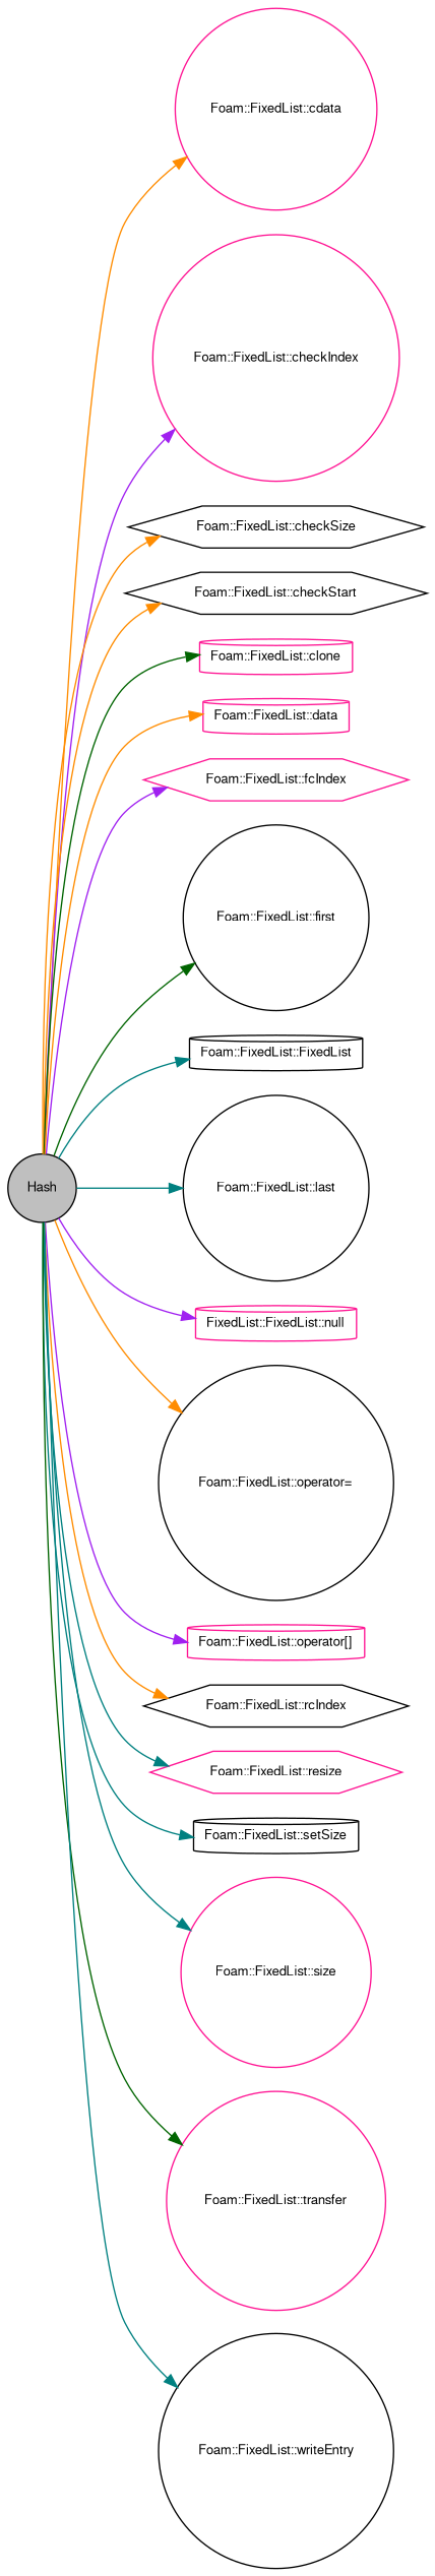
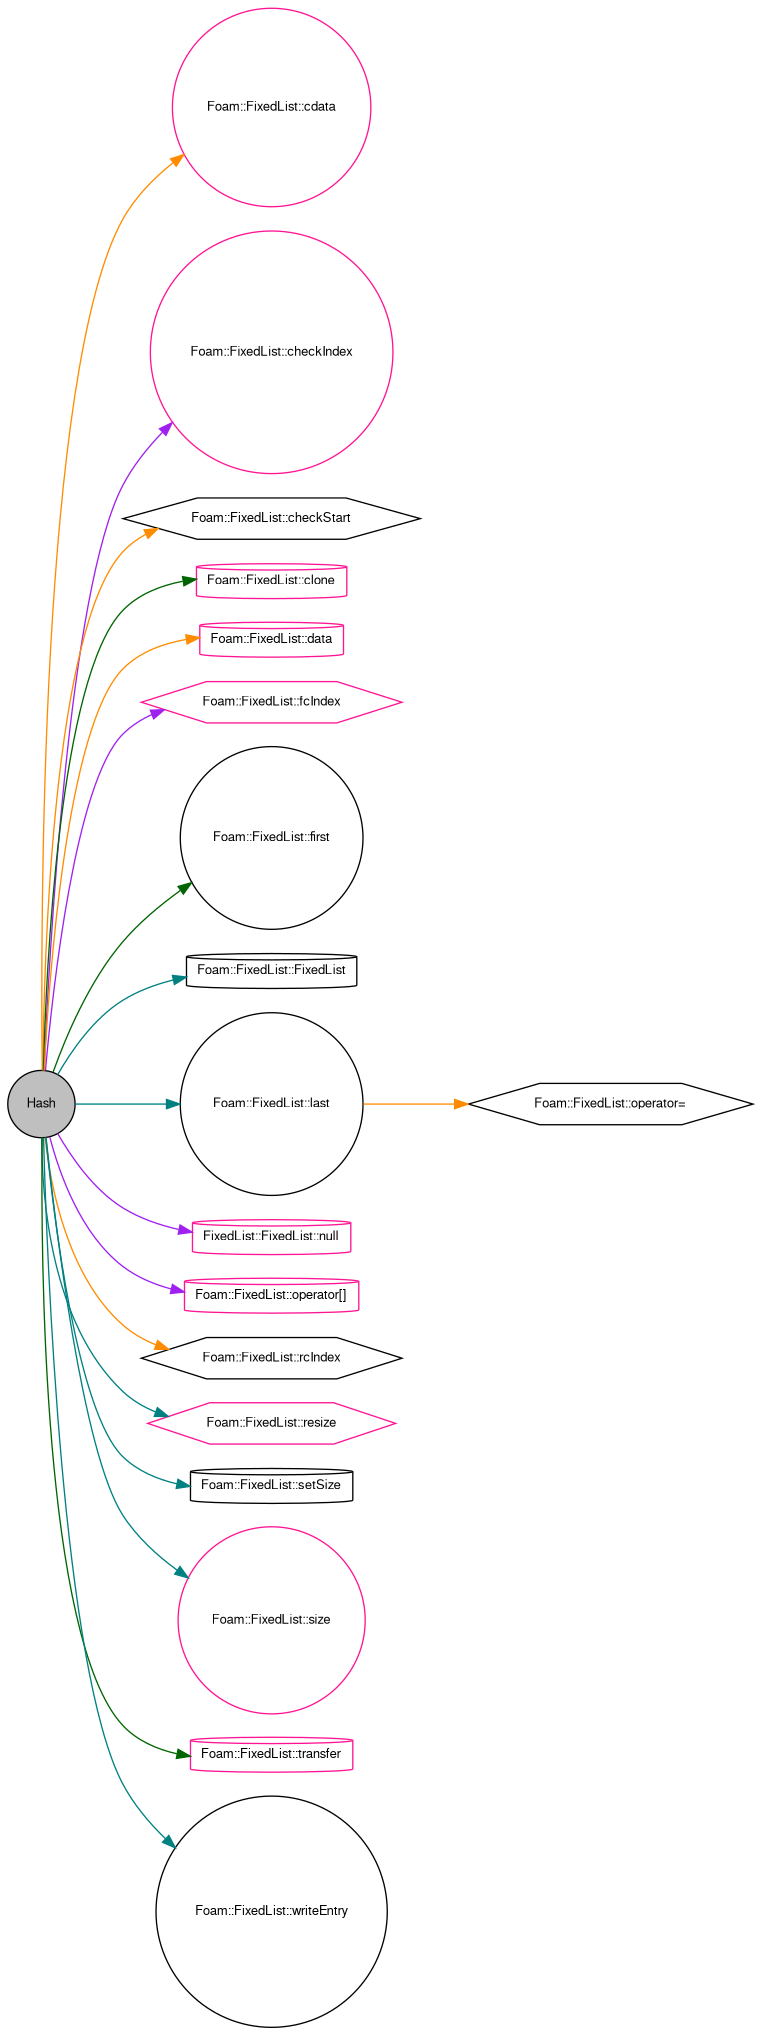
  digraph {
    rankdir=LR
    node [color=black fontname=FreeSans fontsize=10 shape=circle]
    edge [color=darkorange fontname=FreeSans fontsize=10 labelfontname=FreeSans labelfontsize=10 style=solid]
    n1 [fillcolor=grey75 fontcolor=black height=0.2 label=Hash style=filled width=0.4]
    n2 [color=deeppink height=0.2 label="Foam::FixedList::cdata" width=0.4]
    n3 [color=deeppink height=0.2 label="Foam::FixedList::checkIndex" width=0.4]
-   n4 [height=0.2 label="Foam::FixedList::checkSize" shape=hexagon width=0.4]
    n5 [height=0.2 label="Foam::FixedList::checkStart" shape=hexagon width=0.4]
    n6 [color=deeppink height=0.2 label="Foam::FixedList::clone" shape=cylinder width=0.4]
    n7 [color=deeppink height=0.2 label="Foam::FixedList::data" shape=cylinder width=0.4]
    n8 [color=deeppink height=0.2 label="Foam::FixedList::fcIndex" shape=hexagon width=0.4]
    n9 [height=0.2 label="Foam::FixedList::first" width=0.4]
    n10 [height=0.2 label="Foam::FixedList::FixedList" shape=cylinder width=0.4]
    n11 [height=0.2 label="Foam::FixedList::last" width=0.4]
    n12 [color=deeppink height=0.2 label="FixedList::FixedList::null" shape=cylinder width=0.4]
-   n13 [height=0.2 label="Foam::FixedList::operator=" width=0.4]
+   n13 [height=0.2 label="Foam::FixedList::operator=" shape=hexagon width=0.4]
    n14 [color=deeppink height=0.2 label="Foam::FixedList::operator[]" shape=cylinder width=0.4]
    n15 [height=0.2 label="Foam::FixedList::rcIndex" shape=hexagon width=0.4]
    n16 [color=deeppink height=0.2 label="Foam::FixedList::resize" shape=hexagon width=0.4]
    n17 [height=0.2 label="Foam::FixedList::setSize" shape=cylinder width=0.4]
    n18 [color=deeppink height=0.2 label="Foam::FixedList::size" width=0.4]
-   n19 [color=deeppink height=0.2 label="Foam::FixedList::transfer" width=0.4]
+   n19 [color=deeppink height=0.2 label="Foam::FixedList::transfer" shape=cylinder width=0.4]
    n20 [height=0.2 label="Foam::FixedList::writeEntry" width=0.4]
    n1 -> n2
    n1 -> n3 [color=purple]
-   n1 -> n4
    n1 -> n5
    n1 -> n6 [color=darkgreen]
    n1 -> n7
    n1 -> n8 [color=purple]
    n1 -> n9 [color=darkgreen]
    n1 -> n10 [color=teal]
    n1 -> n11 [color=teal]
    n1 -> n12 [color=purple]
-   n1 -> n13
+   n11 -> n13
    n1 -> n14 [color=purple]
    n1 -> n15
    n1 -> n16 [color=teal]
    n1 -> n17 [color=teal]
    n1 -> n18 [color=teal]
    n1 -> n19 [color=darkgreen]
    n1 -> n20 [color=teal]
  }
